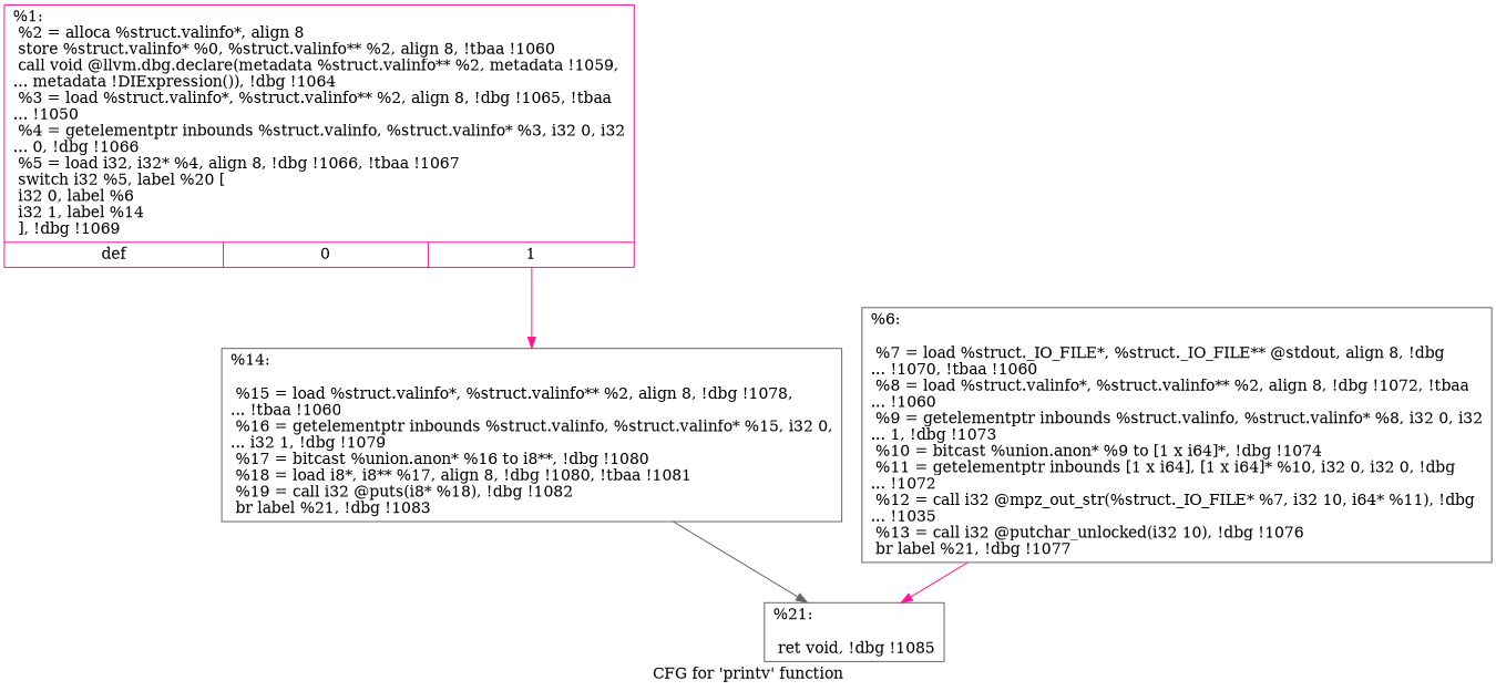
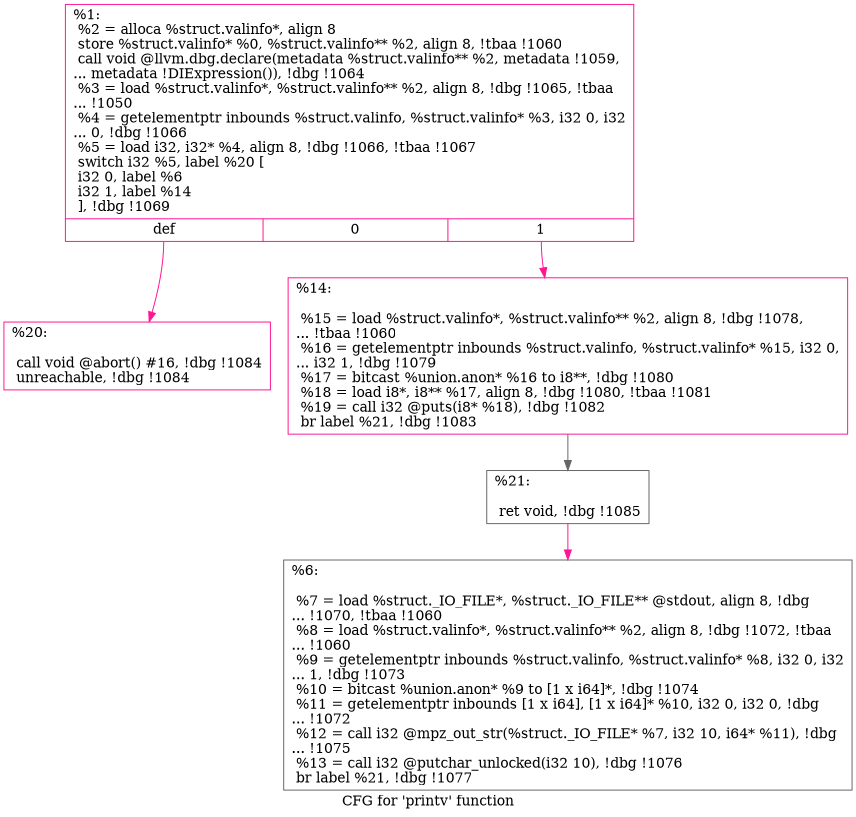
  digraph {
    label="CFG for 'printv' function"
    node [color=gray40 shape=record]
    edge [color=deeppink]
    n1 [color=deeppink label="{%1:\l  %2 = alloca %struct.valinfo*, align 8\l  store %struct.valinfo* %0, %struct.valinfo** %2, align 8, !tbaa !1060\l  call void @llvm.dbg.declare(metadata %struct.valinfo** %2, metadata !1059,\l... metadata !DIExpression()), !dbg !1064\l  %3 = load %struct.valinfo*, %struct.valinfo** %2, align 8, !dbg !1065, !tbaa\l... !1050\l  %4 = getelementptr inbounds %struct.valinfo, %struct.valinfo* %3, i32 0, i32\l... 0, !dbg !1066\l  %5 = load i32, i32* %4, align 8, !dbg !1066, !tbaa !1067\l  switch i32 %5, label %20 [\l    i32 0, label %6\l    i32 1, label %14\l  ], !dbg !1069\l|{<s0>def|<s1>0|<s2>1}}"]
-   n3 [label="{%14:\l\l  %15 = load %struct.valinfo*, %struct.valinfo** %2, align 8, !dbg !1078,\l... !tbaa !1060\l  %16 = getelementptr inbounds %struct.valinfo, %struct.valinfo* %15, i32 0,\l... i32 1, !dbg !1079\l  %17 = bitcast %union.anon* %16 to i8**, !dbg !1080\l  %18 = load i8*, i8** %17, align 8, !dbg !1080, !tbaa !1081\l  %19 = call i32 @puts(i8* %18), !dbg !1082\l  br label %21, !dbg !1083\l}"]
-   n4 [label="{%6:\l\l  %7 = load %struct._IO_FILE*, %struct._IO_FILE** @stdout, align 8, !dbg\l... !1070, !tbaa !1060\l  %8 = load %struct.valinfo*, %struct.valinfo** %2, align 8, !dbg !1072, !tbaa\l... !1060\l  %9 = getelementptr inbounds %struct.valinfo, %struct.valinfo* %8, i32 0, i32\l... 1, !dbg !1073\l  %10 = bitcast %union.anon* %9 to [1 x i64]*, !dbg !1074\l  %11 = getelementptr inbounds [1 x i64], [1 x i64]* %10, i32 0, i32 0, !dbg\l... !1072\l  %12 = call i32 @mpz_out_str(%struct._IO_FILE* %7, i32 10, i64* %11), !dbg\l... !1035\l  %13 = call i32 @putchar_unlocked(i32 10), !dbg !1076\l  br label %21, !dbg !1077\l}"]
+   n2 [color=deeppink label="{%20:\l\l  call void @abort() #16, !dbg !1084\l  unreachable, !dbg !1084\l}"]
+   n3 [color=deeppink label="{%14:\l\l  %15 = load %struct.valinfo*, %struct.valinfo** %2, align 8, !dbg !1078,\l... !tbaa !1060\l  %16 = getelementptr inbounds %struct.valinfo, %struct.valinfo* %15, i32 0,\l... i32 1, !dbg !1079\l  %17 = bitcast %union.anon* %16 to i8**, !dbg !1080\l  %18 = load i8*, i8** %17, align 8, !dbg !1080, !tbaa !1081\l  %19 = call i32 @puts(i8* %18), !dbg !1082\l  br label %21, !dbg !1083\l}"]
+   n4 [label="{%6:\l\l  %7 = load %struct._IO_FILE*, %struct._IO_FILE** @stdout, align 8, !dbg\l... !1070, !tbaa !1060\l  %8 = load %struct.valinfo*, %struct.valinfo** %2, align 8, !dbg !1072, !tbaa\l... !1060\l  %9 = getelementptr inbounds %struct.valinfo, %struct.valinfo* %8, i32 0, i32\l... 1, !dbg !1073\l  %10 = bitcast %union.anon* %9 to [1 x i64]*, !dbg !1074\l  %11 = getelementptr inbounds [1 x i64], [1 x i64]* %10, i32 0, i32 0, !dbg\l... !1072\l  %12 = call i32 @mpz_out_str(%struct._IO_FILE* %7, i32 10, i64* %11), !dbg\l... !1075\l  %13 = call i32 @putchar_unlocked(i32 10), !dbg !1076\l  br label %21, !dbg !1077\l}"]
    n5 [label="{%21:\l\l  ret void, !dbg !1085\l}"]
+   n1 -> n2 [tailport=s0]
    n1 -> n3 [tailport=s2]
    n3 -> n5 [color=gray40]
-   n4 -> n5
+   n5 -> n4
  }
